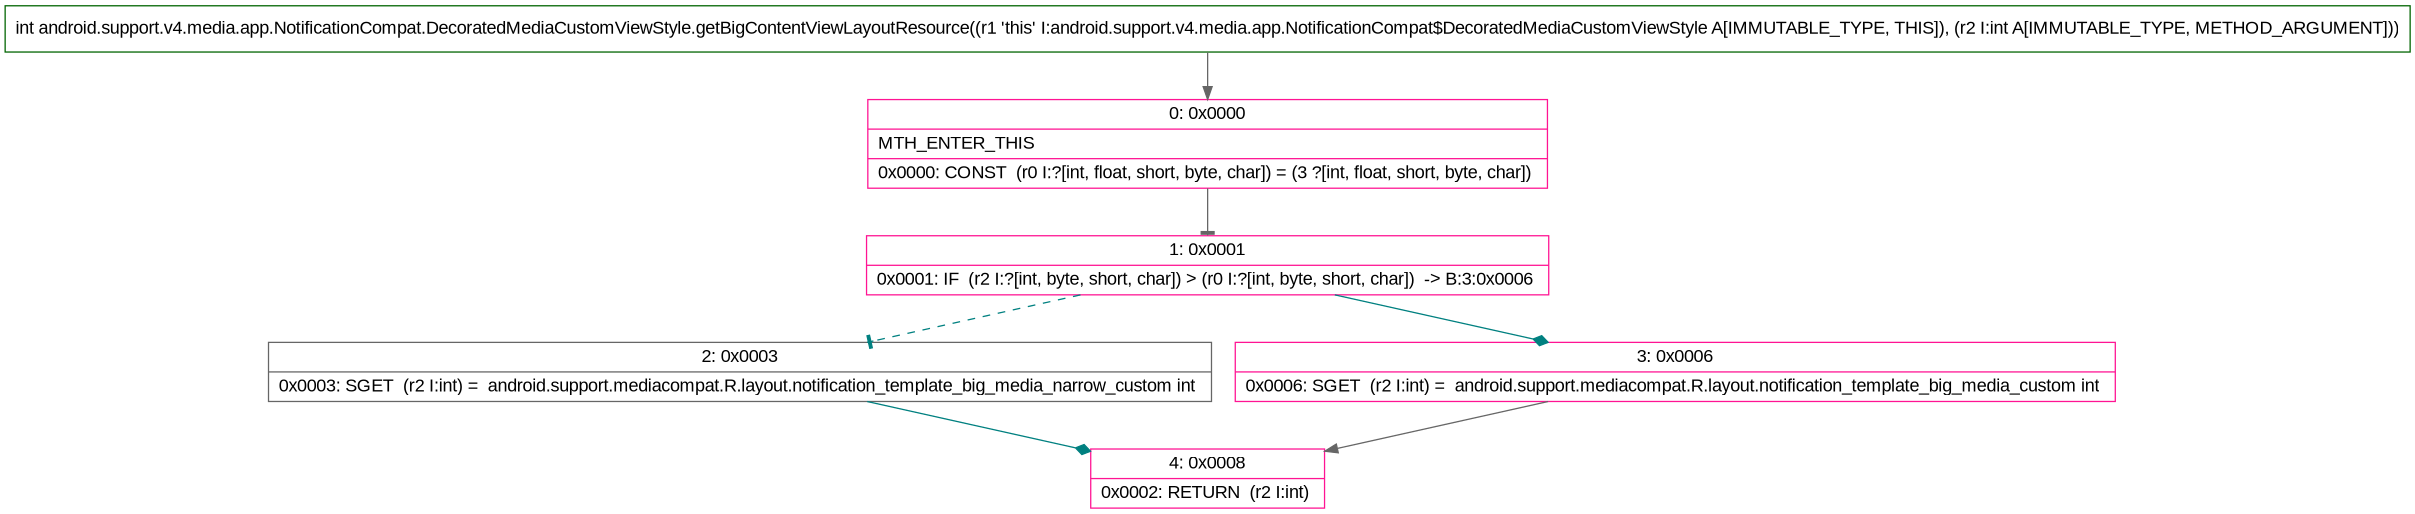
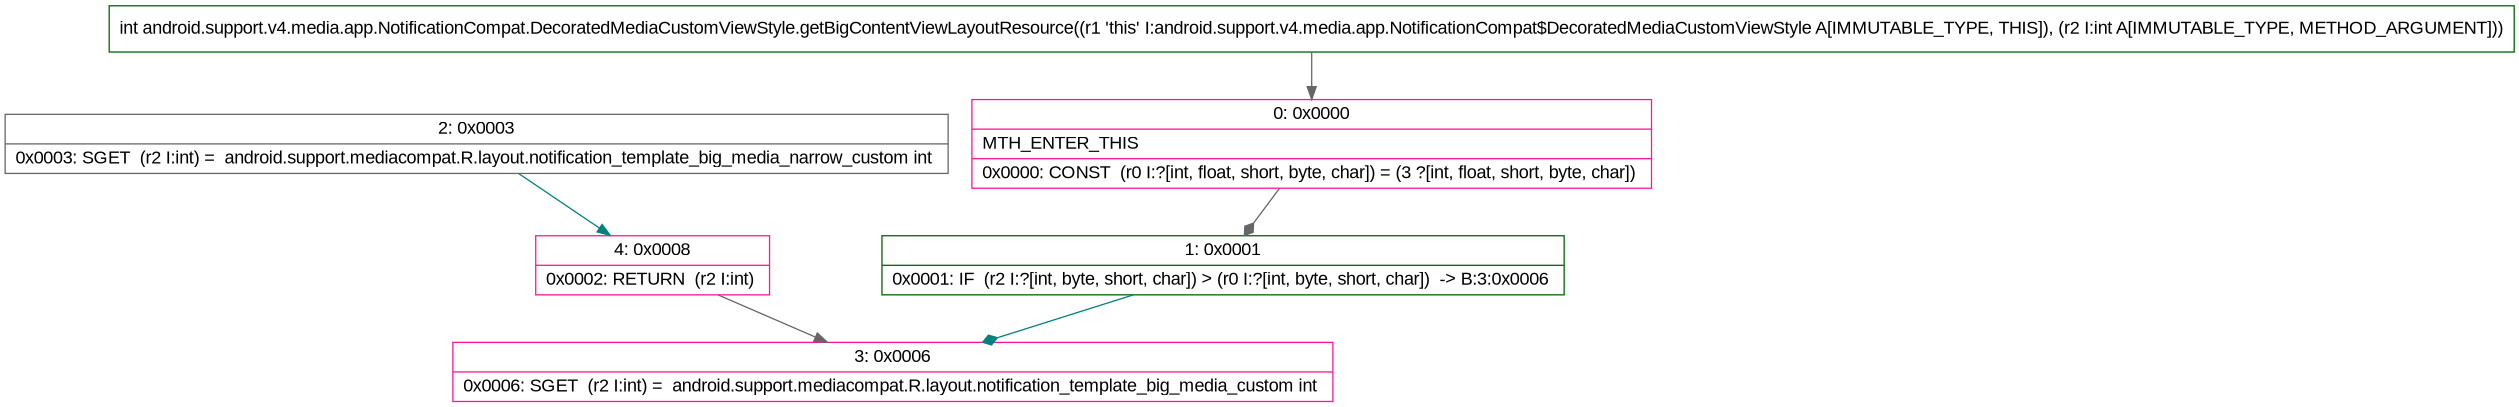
  digraph {
    fontname="Liberation Sans"
    node [color=deeppink fontname="Liberation Sans" shape=record]
    edge [arrowhead=tee color=gray40 fontname="Liberation Sans"]
    n1 [label="{0\:\ 0x0000|MTH_ENTER_THIS\l|0x0000: CONST  (r0 I:?[int, float, short, byte, char]) = (3 ?[int, float, short, byte, char]) \l}"]
-   n2 [label="{1\:\ 0x0001|0x0001: IF  (r2 I:?[int, byte, short, char]) \> (r0 I:?[int, byte, short, char])  \-\> B:3:0x0006 \l}"]
+   n2 [color=darkgreen label="{1\:\ 0x0001|0x0001: IF  (r2 I:?[int, byte, short, char]) \> (r0 I:?[int, byte, short, char])  \-\> B:3:0x0006 \l}"]
    n3 [color=gray40 label="{2\:\ 0x0003|0x0003: SGET  (r2 I:int) =  android.support.mediacompat.R.layout.notification_template_big_media_narrow_custom int \l}"]
    n4 [label="{3\:\ 0x0006|0x0006: SGET  (r2 I:int) =  android.support.mediacompat.R.layout.notification_template_big_media_custom int \l}"]
    n5 [label="{4\:\ 0x0008|0x0002: RETURN  (r2 I:int) \l}"]
    n6 [color=darkgreen label="{int android.support.v4.media.app.NotificationCompat.DecoratedMediaCustomViewStyle.getBigContentViewLayoutResource((r1 'this' I:android.support.v4.media.app.NotificationCompat$DecoratedMediaCustomViewStyle A[IMMUTABLE_TYPE, THIS]), (r2 I:int A[IMMUTABLE_TYPE, METHOD_ARGUMENT])) }"]
-   n1 -> n2
-   n2 -> n3 [color=teal style=dashed]
+   n1 -> n2 [arrowhead=diamond]
    n2 -> n4 [arrowhead=diamond color=teal]
-   n3 -> n5 [arrowhead=diamond color=teal]
-   n4 -> n5 [arrowhead=normal]
+   n3 -> n5 [arrowhead=normal color=teal]
+   n5 -> n4 [arrowhead=normal]
    n6 -> n1 [arrowhead=normal]
  }
